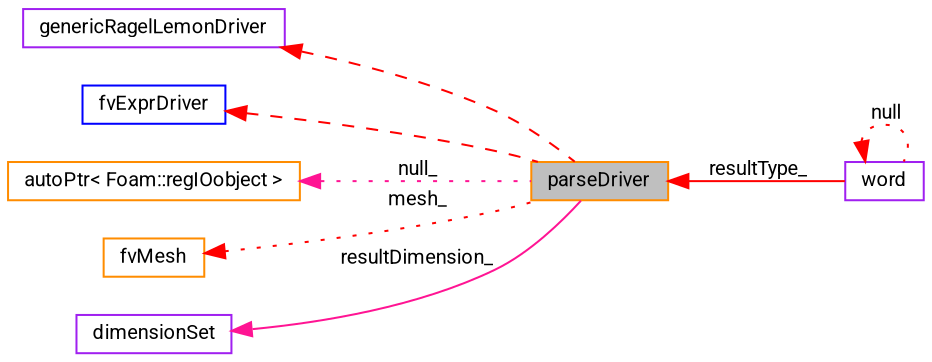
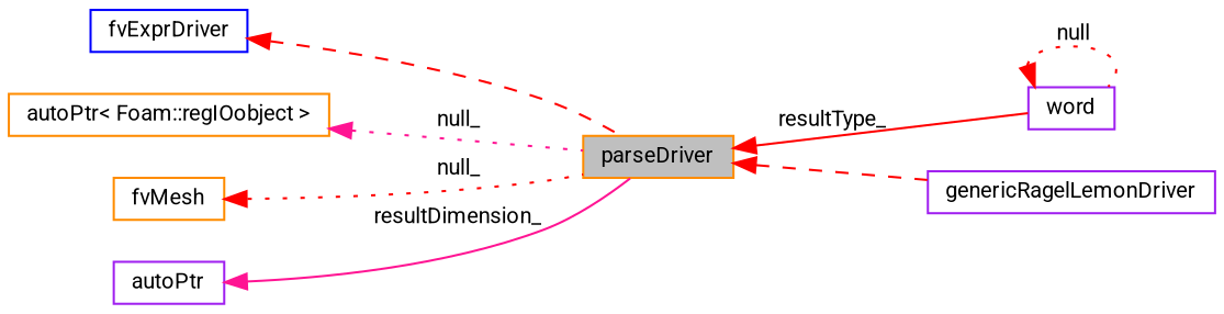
  digraph {
    fontname=Roboto
    rankdir=LR
    node [color=darkorange fontname=Roboto fontsize=10 shape=record]
    edge [color=red dir=back fontname=Roboto fontsize=10 labelfontname=Helvetica labelfontsize=10 style=dotted]
    n1 [fillcolor=grey75 fontcolor=black height=0.2 label=parseDriver style=filled width=0.4]
    n2 [color=purple height=0.2 label=word width=0.4]
    n3 [color=purple height=0.2 label=genericRagelLemonDriver width=0.4]
    n4 [color=blue height=0.2 label=fvExprDriver width=0.4]
    n5 [height=0.2 label="autoPtr\< Foam::regIOobject \>" width=0.4]
    n6 [height=0.2 label=fvMesh width=0.4]
-   n7 [color=purple height=0.2 label=dimensionSet width=0.4]
+   n7 [color=purple height=0.2 label=autoPtr width=0.4]
    n1 -> n2 [label=" resultType_" style=solid]
    n2 -> n2 [label=" null"]
-   n3 -> n1 [style=dashed]
+   n1 -> n3 [style=dashed]
    n4 -> n1 [style=dashed]
    n5 -> n1 [color=deeppink label=" null_"]
-   n6 -> n1 [label=" mesh_"]
+   n6 -> n1 [label=" null_"]
    n7 -> n1 [color=deeppink label=" resultDimension_" style=solid]
  }
